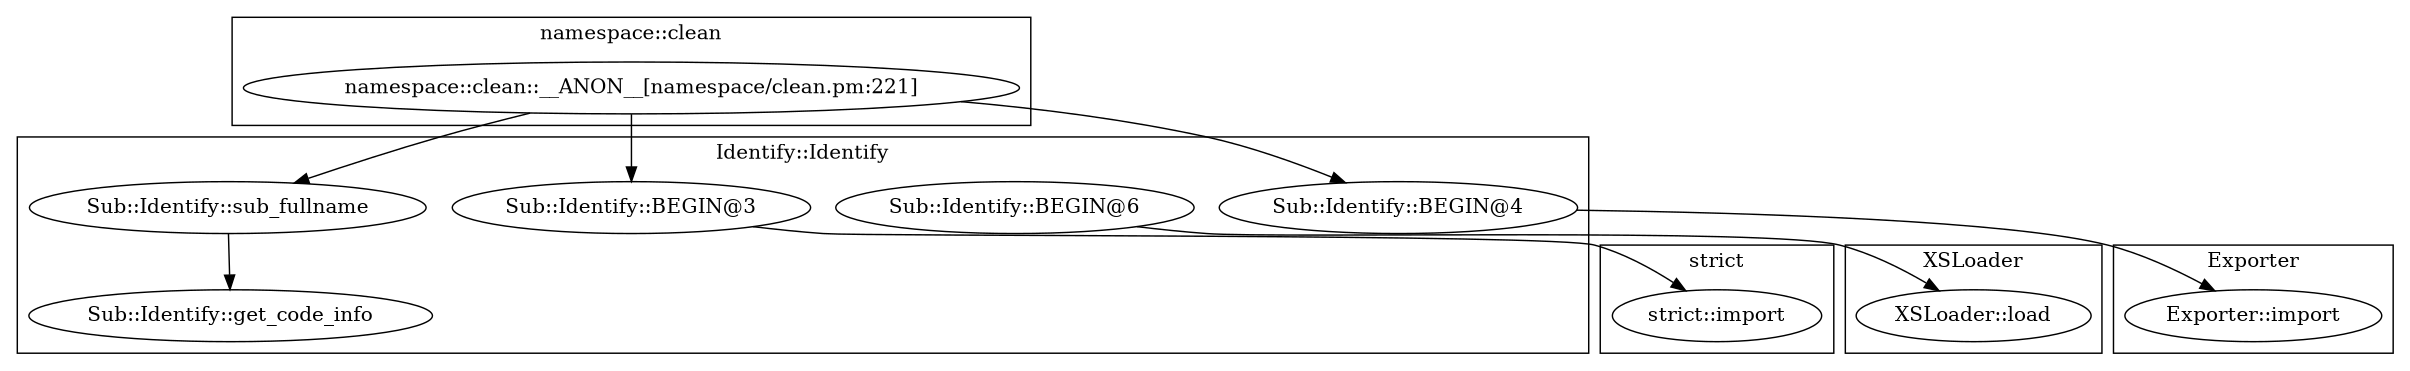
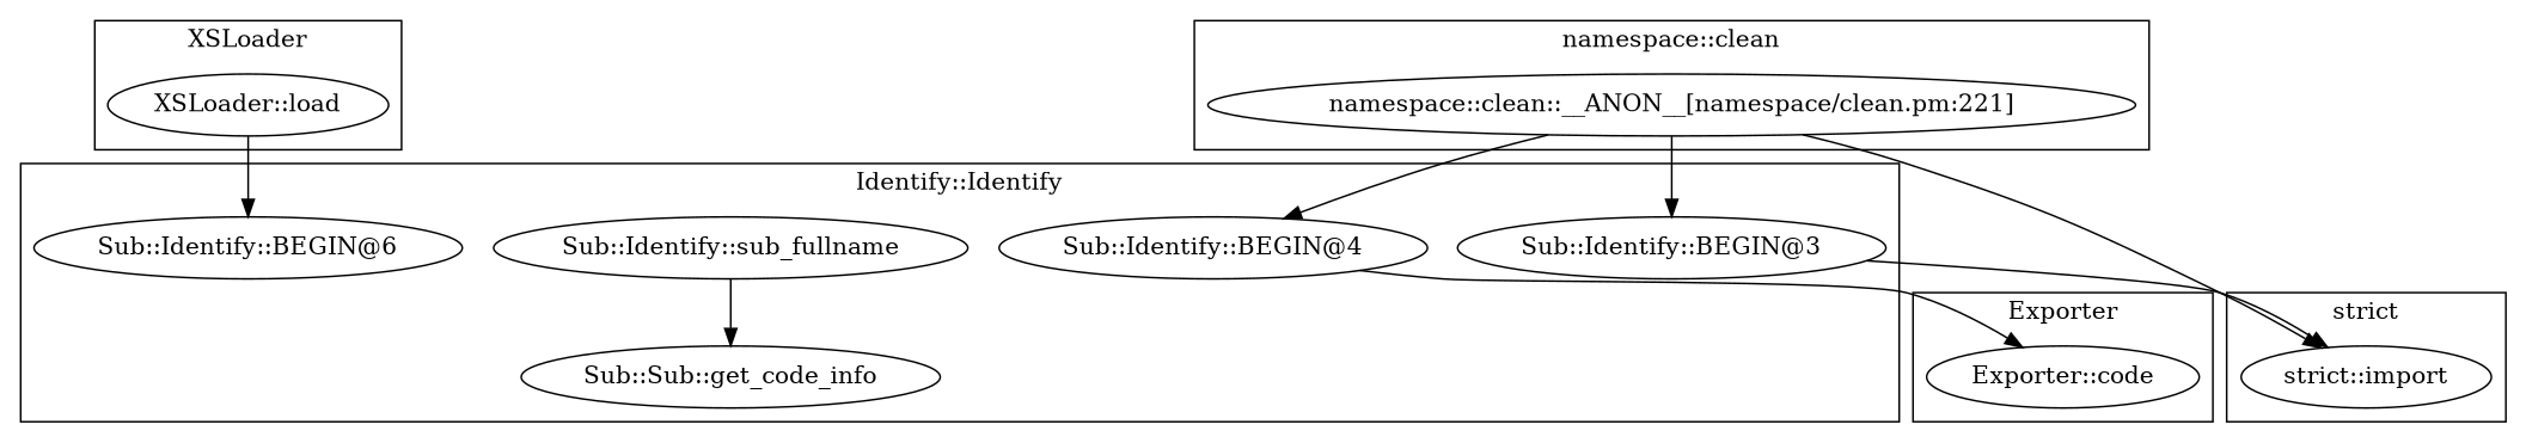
  digraph {
    "Sub::Identify::BEGIN@3"
-   "Sub::Identify::get_code_info"
+   "Sub::Identify::get_code_info" [label="Sub::Sub::get_code_info"]
    "Sub::Identify::sub_fullname"
    "Sub::Identify::BEGIN@6"
    "Sub::Identify::BEGIN@4"
    "namespace::clean::__ANON__[namespace/clean.pm:221]"
-   "Exporter::import"
+   "Exporter::import" [label="Exporter::code"]
    "XSLoader::load"
    "strict::import"
    subgraph cluster_1 {
      label="Identify::Identify"
      "Sub::Identify::BEGIN@3"
      "Sub::Identify::get_code_info"
      "Sub::Identify::sub_fullname"
      "Sub::Identify::BEGIN@6"
      "Sub::Identify::BEGIN@4"
    }
    subgraph cluster_2 {
      label="namespace::clean"
      "namespace::clean::__ANON__[namespace/clean.pm:221]"
    }
    subgraph cluster_3 {
      label=Exporter
      "Exporter::import"
    }
    subgraph cluster_4 {
      label=XSLoader
      "XSLoader::load"
    }
    subgraph cluster_5 {
      label="strict"
      "strict::import"
    }
    "Sub::Identify::BEGIN@3" -> "strict::import"
    "Sub::Identify::sub_fullname" -> "Sub::Identify::get_code_info"
-   "Sub::Identify::BEGIN@6" -> "XSLoader::load"
+   "XSLoader::load" -> "Sub::Identify::BEGIN@6"
    "Sub::Identify::BEGIN@4" -> "Exporter::import"
    "namespace::clean::__ANON__[namespace/clean.pm:221]" -> "Sub::Identify::BEGIN@3"
-   "namespace::clean::__ANON__[namespace/clean.pm:221]" -> "Sub::Identify::sub_fullname"
+   "namespace::clean::__ANON__[namespace/clean.pm:221]" -> "strict::import"
    "namespace::clean::__ANON__[namespace/clean.pm:221]" -> "Sub::Identify::BEGIN@4"
  }
